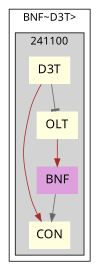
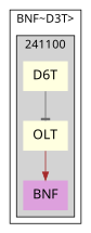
  strict digraph {
    compound=false
    fontname="Noto Sans"
    labelloc=t
    node [color=darkorange fillcolor=lightyellow fontname="Noto Sans" fontsize=16 shape=plaintext style=filled]
    edge [arrowhead=normal color=gray40 fontname="Noto Sans"]
-   n1 [color=deeppink label=CON]
    n2 [color=black fillcolor=plum label=BNF]
    n3 [label=OLT]
-   n4 [label=D3T]
+   n4 [label=D6T]
    subgraph cluster_1 {
      label="BNF~D3T>"
      subgraph cluster_2 {
        label=241100
        style=filled
-       n1
        n2
        n3
        n4
      }
    }
-   n2 -> n1
    n3 -> n2 [color=brown]
-   n4 -> n1 [color=brown]
    n4 -> n3 [arrowhead=tee]
  }
